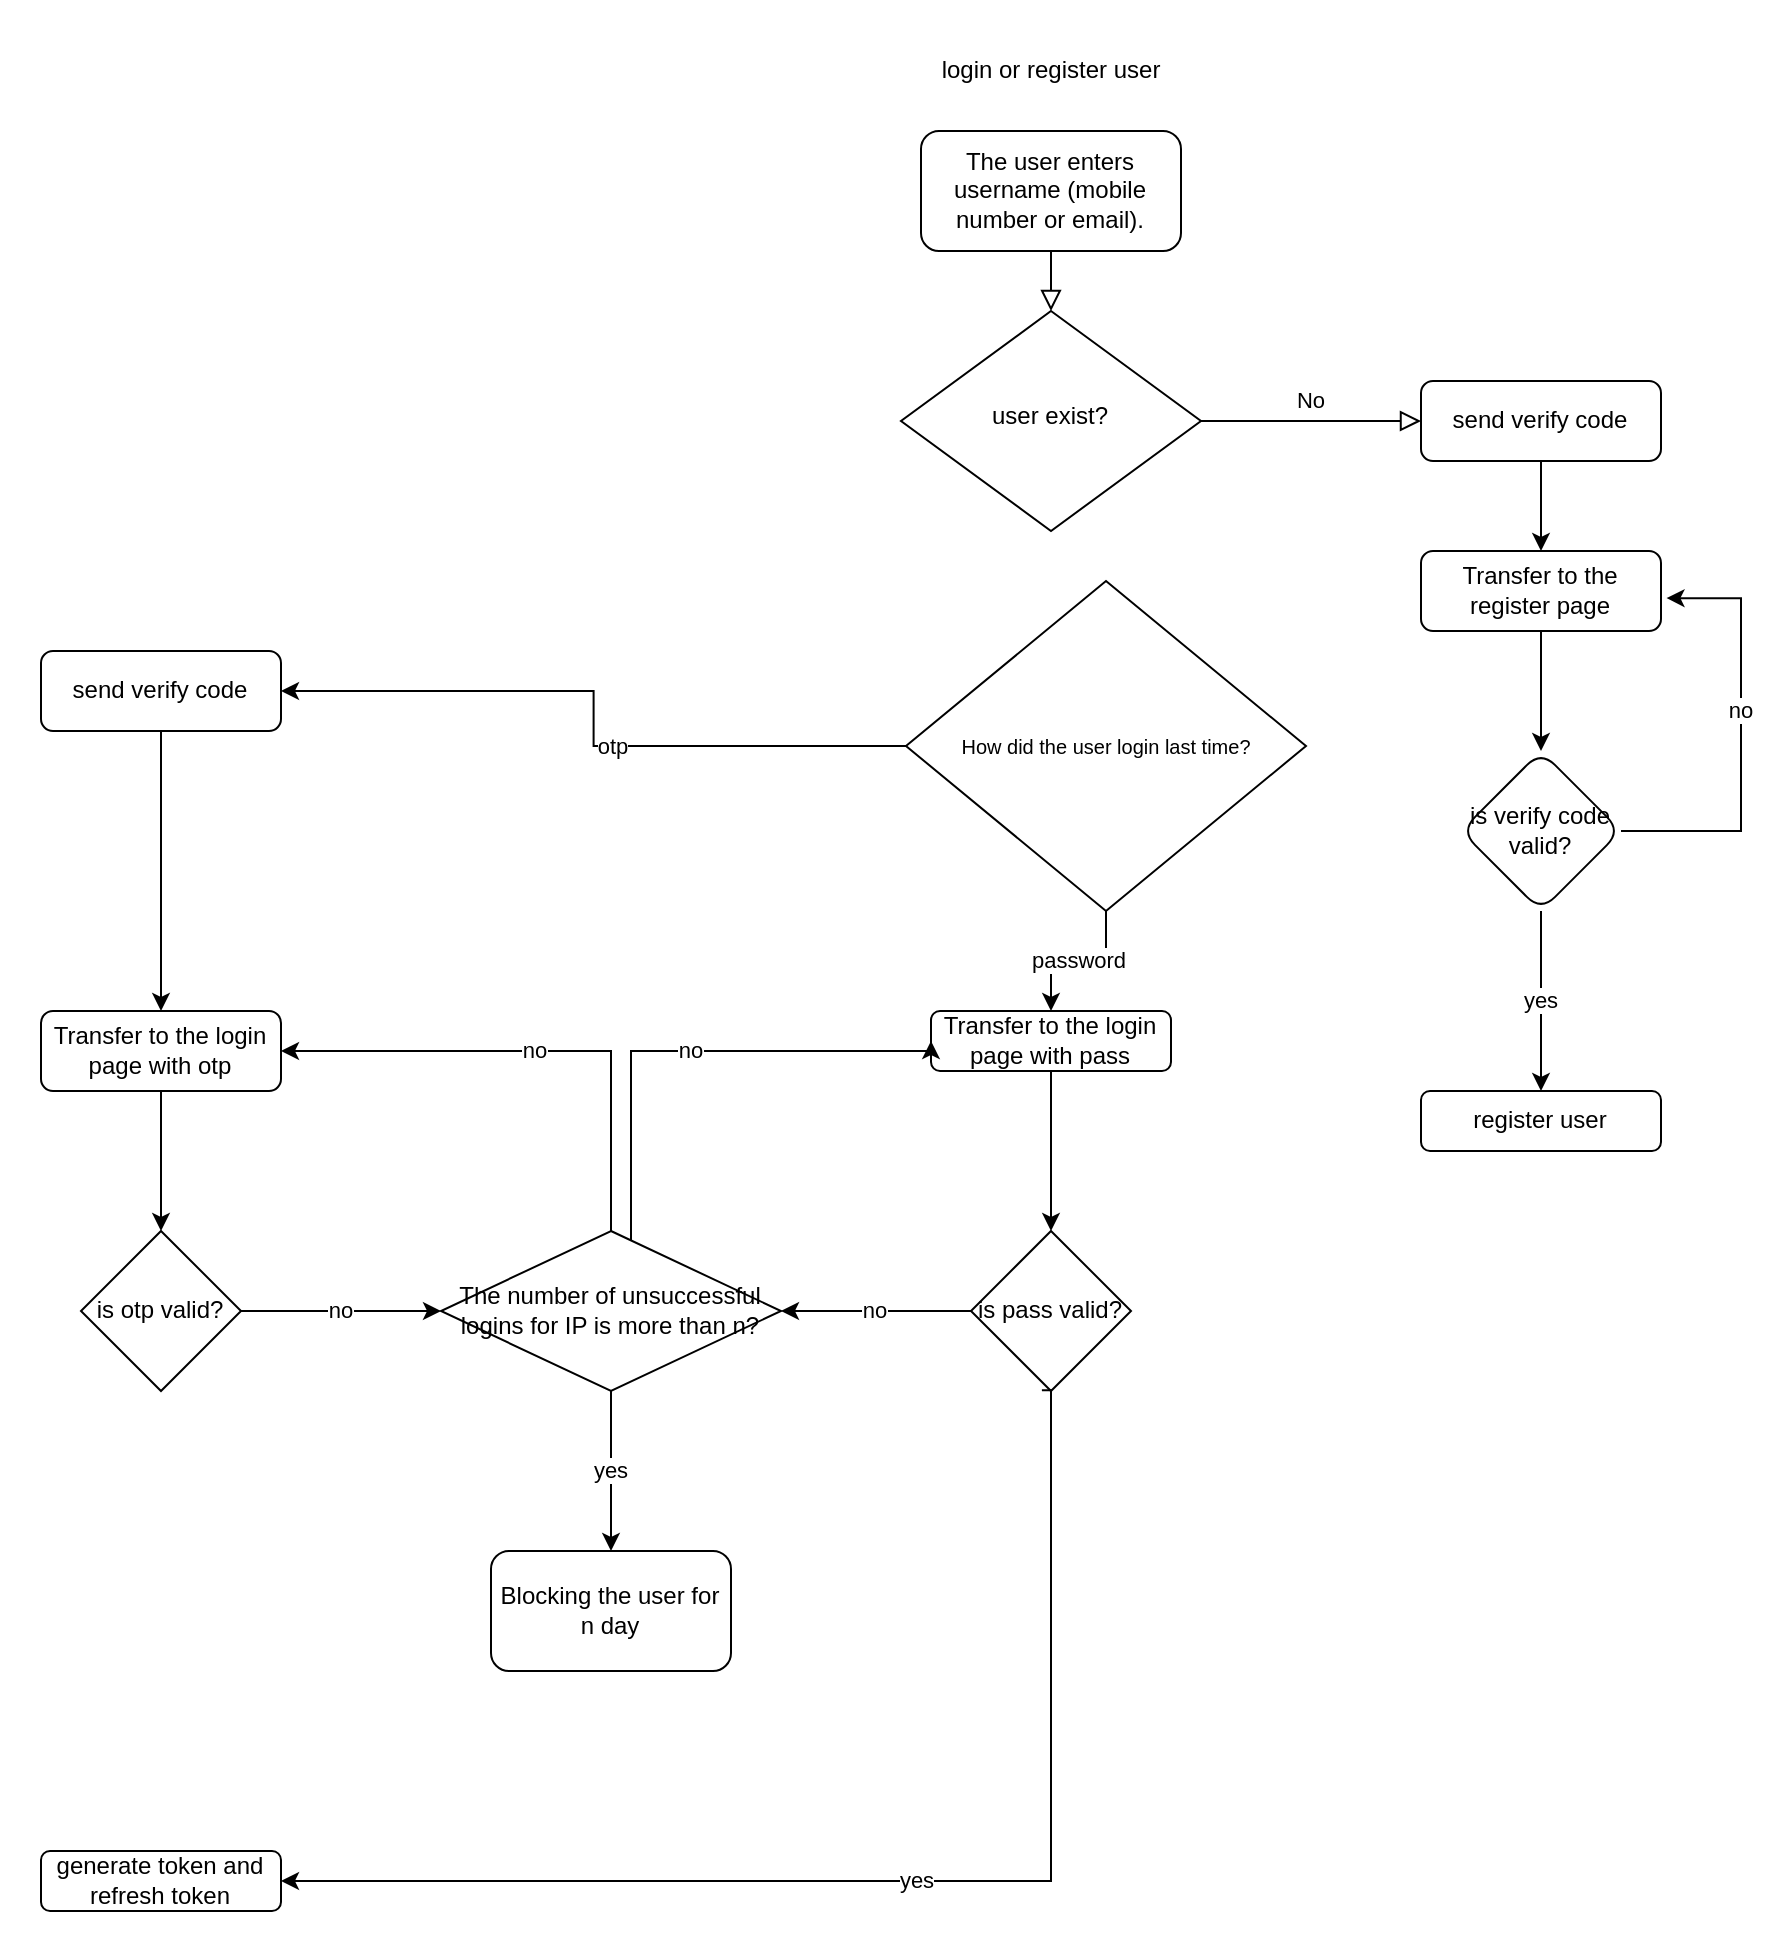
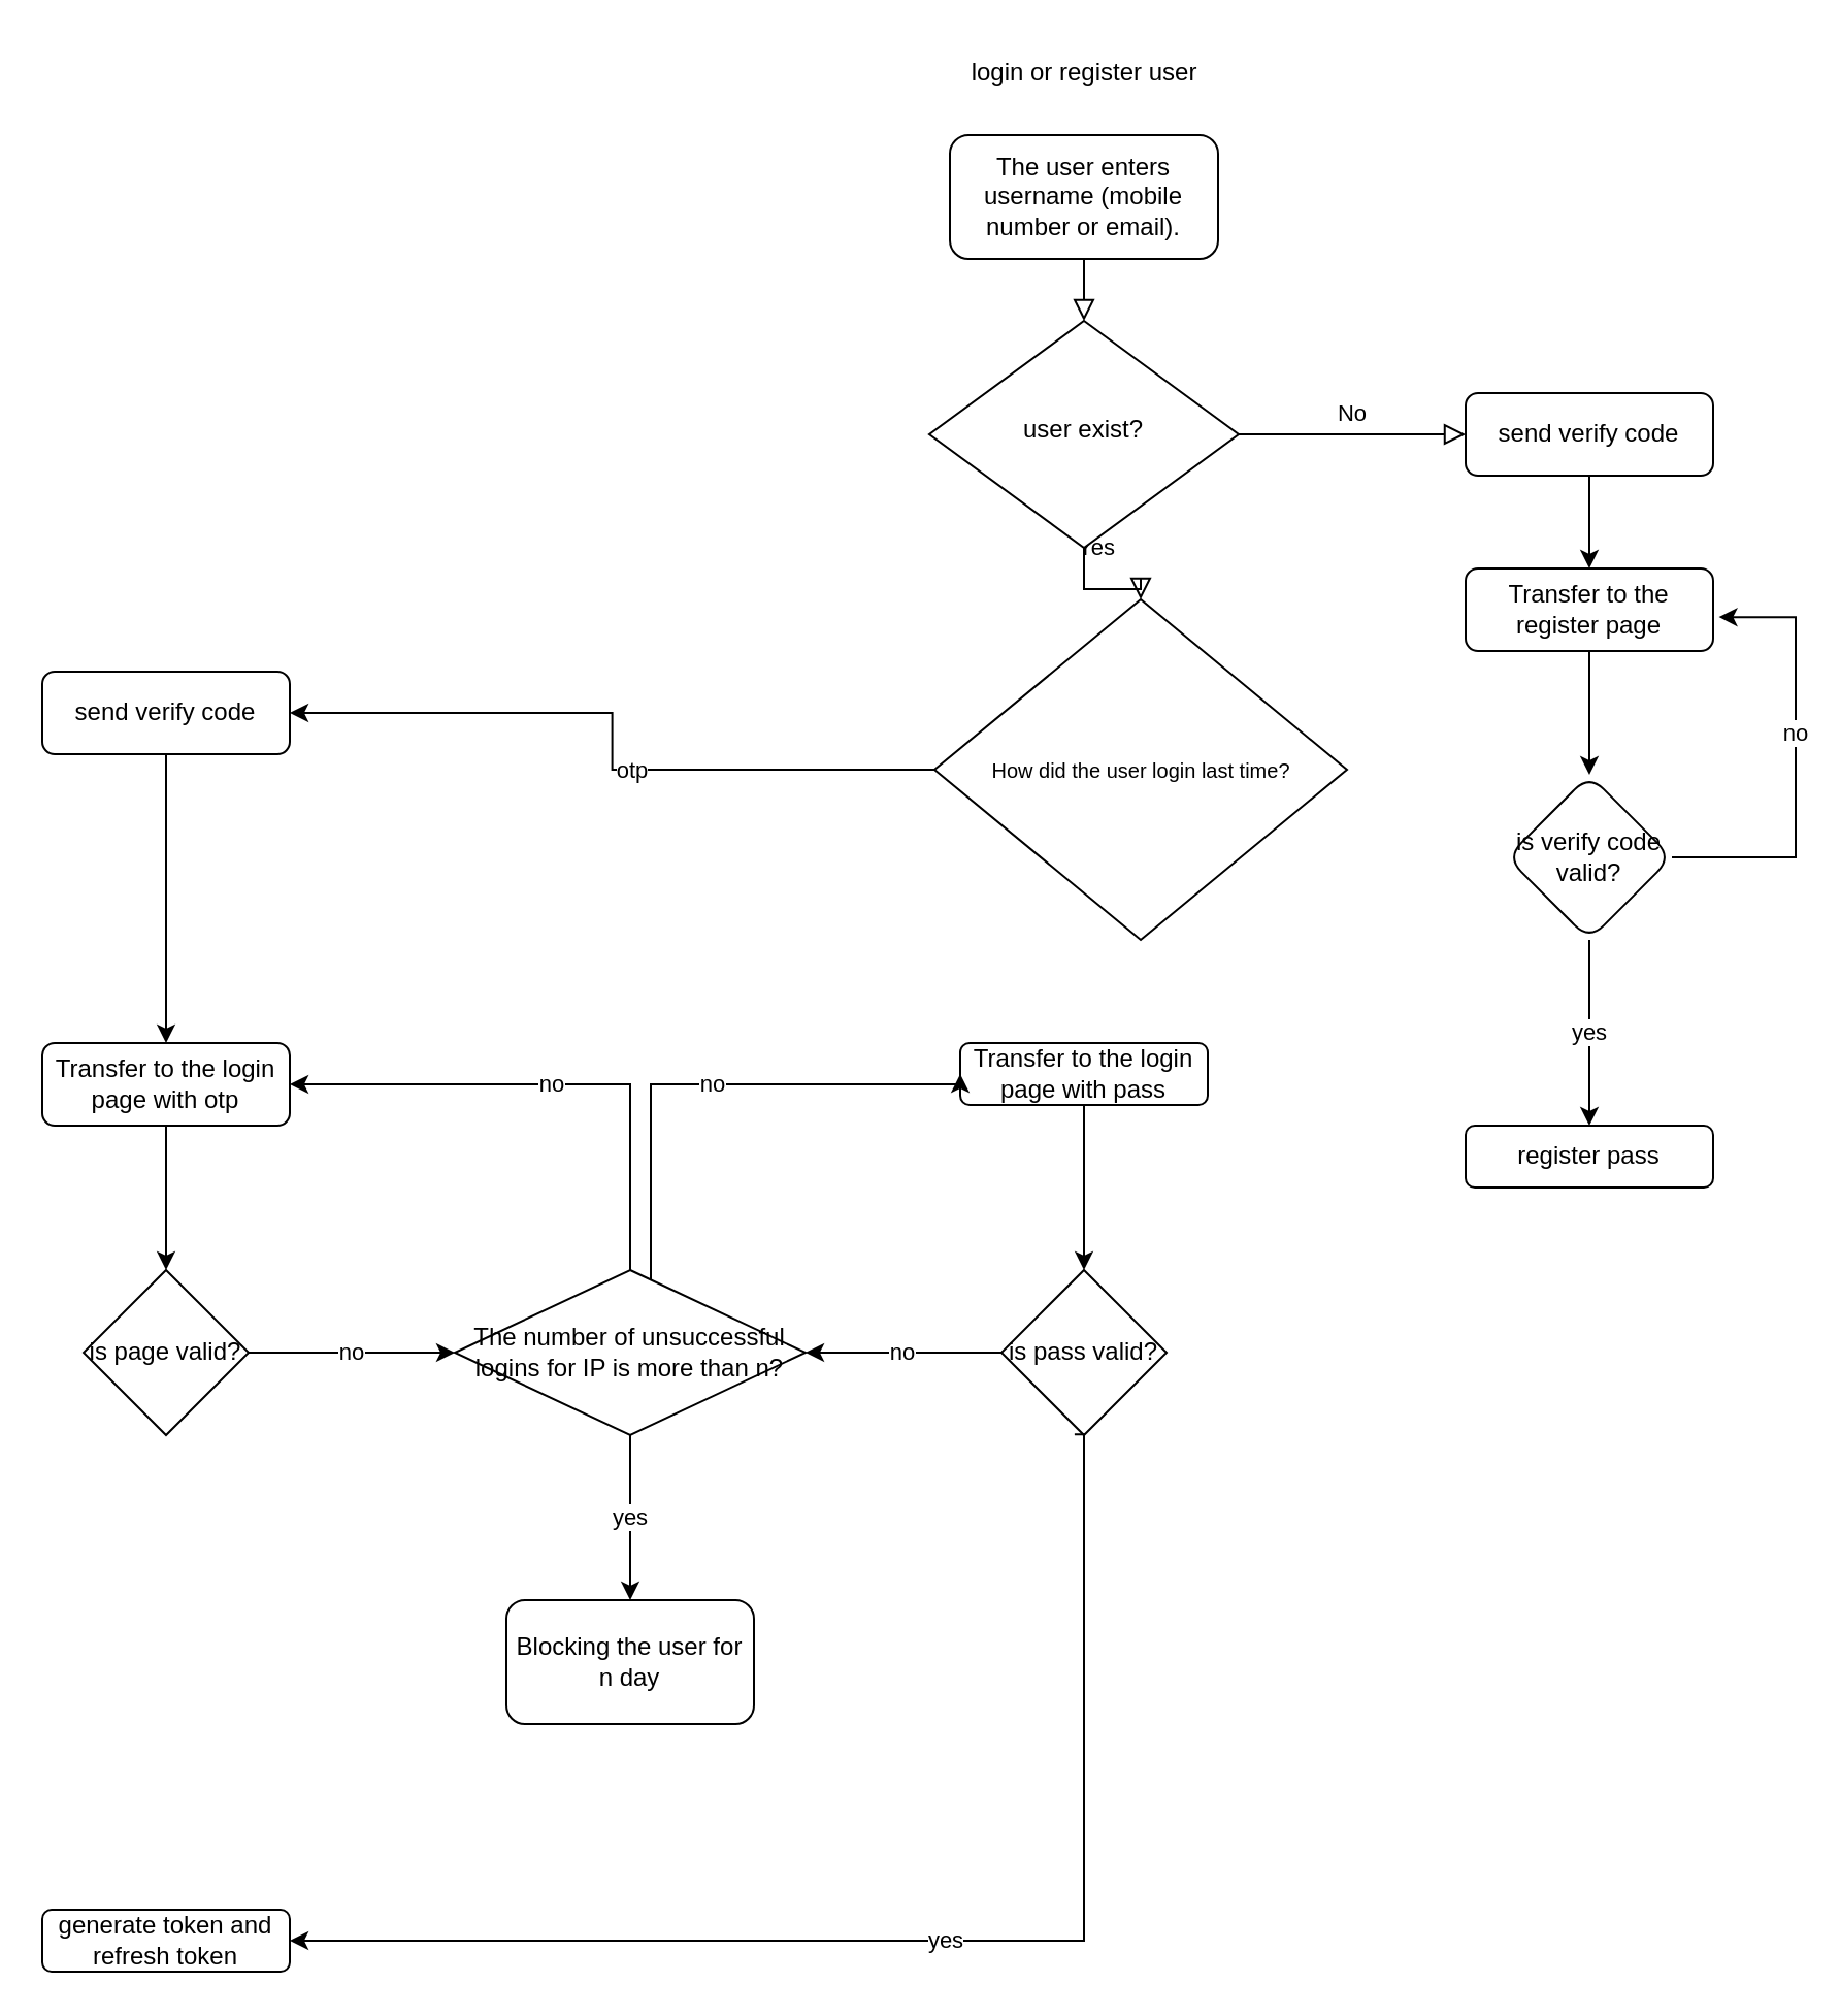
  <mxCell id="0" />
  <mxCell id="1" parent="0" />
  <mxCell id="2" value="" style="rounded=0;html=1;jettySize=auto;orthogonalLoop=1;fontSize=11;endArrow=block;endFill=0;endSize=8;strokeWidth=1;shadow=0;labelBackgroundColor=none;edgeStyle=orthogonalEdgeStyle;" parent="1" source="3" target="6" edge="1"><mxGeometry relative="1" as="geometry" /></mxCell>
  <mxCell id="3" value="The user enters username (mobile number or email)." style="rounded=1;whiteSpace=wrap;html=1;fontSize=12;glass=0;strokeWidth=1;shadow=0;" parent="1" vertex="1"><mxGeometry x="460" y="65" width="130" height="60" as="geometry" /></mxCell>
+ <mxCell id="4" value="Yes" style="rounded=0;html=1;jettySize=auto;orthogonalLoop=1;fontSize=11;endArrow=block;endFill=0;endSize=8;strokeWidth=1;shadow=0;labelBackgroundColor=none;edgeStyle=orthogonalEdgeStyle;" parent="1" source="6" target="13" edge="1"><mxGeometry y="20" relative="1" as="geometry"><mxPoint as="offset" /><mxPoint x="460" y="305" as="targetPoint" /></mxGeometry></mxCell>
  <mxCell id="5" value="No" style="edgeStyle=orthogonalEdgeStyle;rounded=0;html=1;jettySize=auto;orthogonalLoop=1;fontSize=11;endArrow=block;endFill=0;endSize=8;strokeWidth=1;shadow=0;labelBackgroundColor=none;" parent="1" source="6" target="8" edge="1"><mxGeometry y="10" relative="1" as="geometry"><mxPoint as="offset" /></mxGeometry></mxCell>
  <mxCell id="6" value="user exist?" style="rhombus;whiteSpace=wrap;html=1;shadow=0;fontFamily=Helvetica;fontSize=12;align=center;strokeWidth=1;spacing=6;spacingTop=-4;" parent="1" vertex="1"><mxGeometry x="450" y="155" width="150" height="110" as="geometry" /></mxCell>
  <mxCell id="7" value="" style="edgeStyle=orthogonalEdgeStyle;rounded=0;orthogonalLoop=1;jettySize=auto;html=1;" parent="1" source="8" target="10" edge="1"><mxGeometry relative="1" as="geometry" /></mxCell>
  <mxCell id="8" value="send verify code" style="rounded=1;whiteSpace=wrap;html=1;fontSize=12;glass=0;strokeWidth=1;shadow=0;" parent="1" vertex="1"><mxGeometry x="710" y="190" width="120" height="40" as="geometry" /></mxCell>
  <mxCell id="9" value="" style="edgeStyle=orthogonalEdgeStyle;rounded=0;orthogonalLoop=1;jettySize=auto;html=1;" parent="1" source="10" target="24" edge="1"><mxGeometry relative="1" as="geometry" /></mxCell>
  <mxCell id="10" value="Transfer to the register page" style="rounded=1;whiteSpace=wrap;html=1;fontSize=12;glass=0;strokeWidth=1;shadow=0;" parent="1" vertex="1"><mxGeometry x="710" y="275" width="120" height="40" as="geometry" /></mxCell>
  <mxCell id="11" value="otp" style="edgeStyle=orthogonalEdgeStyle;rounded=0;orthogonalLoop=1;jettySize=auto;html=1;" parent="1" source="13" target="15" edge="1"><mxGeometry x="-0.081" y="-10" relative="1" as="geometry"><mxPoint as="offset" /></mxGeometry></mxCell>
- <mxCell id="12" value="password" style="edgeStyle=orthogonalEdgeStyle;rounded=0;orthogonalLoop=1;jettySize=auto;html=1;" parent="1" source="13" target="16" edge="1"><mxGeometry relative="1" as="geometry" /></mxCell>
  <mxCell id="13" value="&lt;font style=&quot;font-size: 10px;&quot;&gt;How did the user login last time?&lt;/font&gt;" style="rhombus;whiteSpace=wrap;html=1;" parent="1" vertex="1"><mxGeometry x="452.5" y="290" width="200" height="165" as="geometry" /></mxCell>
  <mxCell id="14" value="" style="edgeStyle=orthogonalEdgeStyle;rounded=0;orthogonalLoop=1;jettySize=auto;html=1;" parent="1" source="15" target="18" edge="1"><mxGeometry relative="1" as="geometry" /></mxCell>
  <mxCell id="15" value="send verify code" style="whiteSpace=wrap;html=1;gradientColor=none;rounded=1;" parent="1" vertex="1"><mxGeometry x="20" y="325" width="120" height="40" as="geometry" /></mxCell>
  <mxCell id="16" value="Transfer to the login page with pass" style="rounded=1;whiteSpace=wrap;html=1;" parent="1" vertex="1"><mxGeometry x="465" y="505" width="120" height="30" as="geometry" /></mxCell>
  <mxCell id="17" value="" style="edgeStyle=orthogonalEdgeStyle;rounded=0;orthogonalLoop=1;jettySize=auto;html=1;entryX=0.5;entryY=0;entryDx=0;entryDy=0;" parent="1" source="18" target="20" edge="1"><mxGeometry relative="1" as="geometry"><mxPoint x="80" y="545" as="targetPoint" /><Array as="points" /></mxGeometry></mxCell>
  <mxCell id="18" value="Transfer to the login page with otp" style="whiteSpace=wrap;html=1;gradientColor=none;rounded=1;" parent="1" vertex="1"><mxGeometry x="20" y="505" width="120" height="40" as="geometry" /></mxCell>
  <mxCell id="19" value="no" style="edgeStyle=orthogonalEdgeStyle;rounded=0;orthogonalLoop=1;jettySize=auto;html=1;" parent="1" source="20" target="28" edge="1"><mxGeometry relative="1" as="geometry" /></mxCell>
- <mxCell id="20" value="is otp valid?" style="rhombus;whiteSpace=wrap;html=1;" parent="1" vertex="1"><mxGeometry x="40" y="615" width="80" height="80" as="geometry" /></mxCell>
+ <mxCell id="20" value="is page valid?" style="rhombus;whiteSpace=wrap;html=1;" parent="1" vertex="1"><mxGeometry x="40" y="615" width="80" height="80" as="geometry" /></mxCell>
  <mxCell id="21" value="" style="edgeStyle=orthogonalEdgeStyle;rounded=0;orthogonalLoop=1;jettySize=auto;html=1;entryX=0.5;entryY=0;entryDx=0;entryDy=0;" parent="1" source="16" target="31" edge="1"><mxGeometry relative="1" as="geometry"><mxPoint y="485" as="sourcePoint" x="310" /><mxPoint x="450" y="555" as="targetPoint" /><Array as="points"><mxPoint x="525" y="520" /><mxPoint x="525" y="615" /></Array></mxGeometry></mxCell>
  <mxCell id="22" value="generate token and refresh token" style="rounded=1;whiteSpace=wrap;html=1;" parent="1" vertex="1"><mxGeometry x="20" y="925" width="120" height="30" as="geometry" /></mxCell>
  <mxCell id="23" value="yes" style="edgeStyle=orthogonalEdgeStyle;rounded=0;orthogonalLoop=1;jettySize=auto;html=1;" parent="1" source="24" target="26" edge="1"><mxGeometry relative="1" as="geometry" /></mxCell>
  <mxCell id="24" value="is verify code valid?" style="rhombus;whiteSpace=wrap;html=1;rounded=1;glass=0;strokeWidth=1;shadow=0;" parent="1" vertex="1"><mxGeometry x="730" y="375" width="80" height="80" as="geometry" /></mxCell>
  <mxCell id="25" value="no" style="edgeStyle=orthogonalEdgeStyle;rounded=0;orthogonalLoop=1;jettySize=auto;html=1;exitX=1;exitY=0.5;exitDx=0;exitDy=0;entryX=1.023;entryY=0.589;entryDx=0;entryDy=0;entryPerimeter=0;" parent="1" source="24" target="10" edge="1"><mxGeometry x="0.123" relative="1" as="geometry"><mxPoint x="820" y="415" as="sourcePoint" /><mxPoint x="900" y="355" as="targetPoint" /><Array as="points"><mxPoint x="870" y="415" /><mxPoint x="870" y="299" /></Array><mxPoint as="offset" /></mxGeometry></mxCell>
- <mxCell id="26" value="register user" style="whiteSpace=wrap;html=1;rounded=1;glass=0;strokeWidth=1;shadow=0;" parent="1" vertex="1"><mxGeometry x="710" y="545" width="120" height="30" as="geometry" /></mxCell>
+ <mxCell id="26" value="register pass" style="whiteSpace=wrap;html=1;rounded=1;glass=0;strokeWidth=1;shadow=0;" parent="1" vertex="1"><mxGeometry x="710" y="545" width="120" height="30" as="geometry" /></mxCell>
  <mxCell id="27" value="yes" style="edgeStyle=orthogonalEdgeStyle;rounded=0;orthogonalLoop=1;jettySize=auto;html=1;" parent="1" source="28" target="30" edge="1"><mxGeometry relative="1" as="geometry" /></mxCell>
  <mxCell id="28" value="The number of unsuccessful logins for IP is more than n?" style="rhombus;whiteSpace=wrap;html=1;" parent="1" vertex="1"><mxGeometry x="220" y="615" width="170" height="80" as="geometry" /></mxCell>
  <mxCell id="29" value="no" style="edgeStyle=orthogonalEdgeStyle;rounded=0;orthogonalLoop=1;jettySize=auto;html=1;exitX=0.5;exitY=0;exitDx=0;exitDy=0;entryX=1;entryY=0.5;entryDx=0;entryDy=0;" parent="1" source="28" target="18" edge="1"><mxGeometry relative="1" as="geometry"><mxPoint x="-90" y="455" as="sourcePoint" /><mxPoint x="10" y="535" as="targetPoint" /><Array as="points"><mxPoint x="305" y="525" /></Array></mxGeometry></mxCell>
  <mxCell id="30" value="Blocking the user for n day" style="whiteSpace=wrap;html=1;rounded=1;" parent="1" vertex="1"><mxGeometry x="245" y="775" width="120" height="60" as="geometry" /></mxCell>
  <mxCell id="31" value="is pass valid?" style="rhombus;whiteSpace=wrap;html=1;" parent="1" vertex="1"><mxGeometry x="485" y="615" width="80" height="80" as="geometry" /></mxCell>
  <mxCell id="32" value="no" style="edgeStyle=orthogonalEdgeStyle;rounded=0;orthogonalLoop=1;jettySize=auto;html=1;exitX=0;exitY=0.5;exitDx=0;exitDy=0;" parent="1" source="31" target="28" edge="1"><mxGeometry relative="1" as="geometry"><mxPoint x="480" y="655" as="sourcePoint" /><mxPoint x="440" y="740" as="targetPoint" /><Array as="points"><mxPoint x="460" y="655" /><mxPoint x="460" y="655" /></Array></mxGeometry></mxCell>
  <mxCell id="33" value="no" style="edgeStyle=orthogonalEdgeStyle;rounded=0;orthogonalLoop=1;jettySize=auto;html=1;entryX=0;entryY=0.5;entryDx=0;entryDy=0;" parent="1" source="28" target="16" edge="1"><mxGeometry relative="1" as="geometry"><mxPoint x="315" y="625" as="sourcePoint" /><mxPoint x="150" y="535" as="targetPoint" /><Array as="points"><mxPoint x="315" y="525" /><mxPoint x="465" y="525" /></Array></mxGeometry></mxCell>
  <mxCell id="34" value="yes" style="edgeStyle=orthogonalEdgeStyle;rounded=0;orthogonalLoop=1;jettySize=auto;html=1;exitX=0.443;exitY=0.995;exitDx=0;exitDy=0;exitPerimeter=0;entryX=1;entryY=0.5;entryDx=0;entryDy=0;" parent="1" source="31" target="22" edge="1"><mxGeometry relative="1" as="geometry"><mxPoint x="524.64" y="725" as="sourcePoint" /><mxPoint x="525" y="915" as="targetPoint" /><Array as="points"><mxPoint x="525" y="695" /><mxPoint x="525" y="940" /></Array></mxGeometry></mxCell>
  <mxCell id="35" value="login or register user" style="text;html=1;align=center;verticalAlign=middle;resizable=0;points=[];autosize=1;strokeColor=none;fillColor=none;" vertex="1" parent="1"><mxGeometry x="460" y="20" width="130" height="30" as="geometry" /></mxCell>
